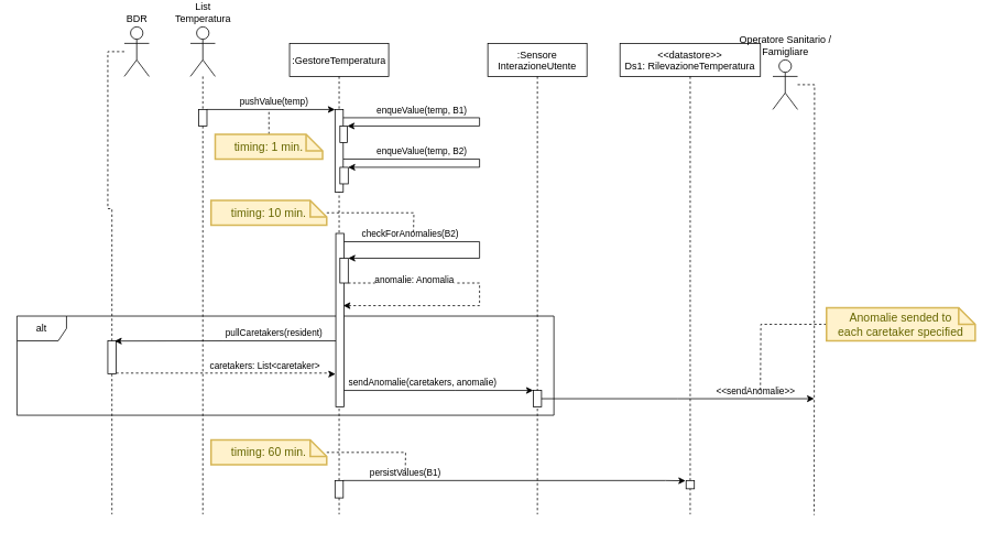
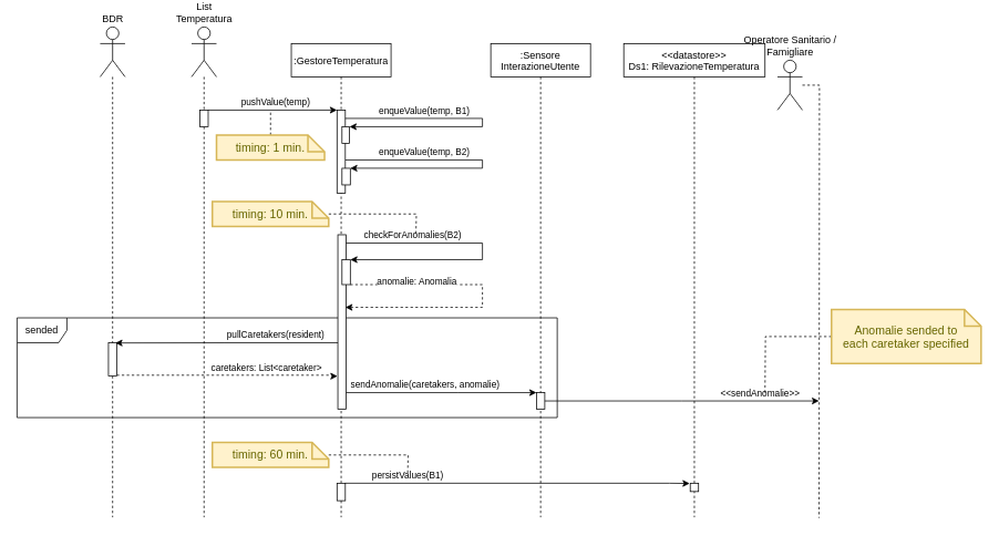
  <mxCell id="0" />
  <mxCell id="1" parent="0" />
- <mxCell id="2" value="alt" style="shape=umlFrame;whiteSpace=wrap;html=1;" parent="1" vertex="1"><mxGeometry x="20" y="370" width="650" height="120" as="geometry" /></mxCell>
+ <mxCell id="2" value="sended" style="shape=umlFrame;whiteSpace=wrap;html=1;" parent="1" vertex="1"><mxGeometry x="20" y="370" width="650" height="120" as="geometry" /></mxCell>
  <mxCell id="3" value=":GestoreTemperatura" style="shape=umlLifeline;perimeter=lifelinePerimeter;container=1;collapsible=0;recursiveResize=0;rounded=0;shadow=0;strokeWidth=1;" parent="1" vertex="1"><mxGeometry x="350" y="40" width="120" height="570" as="geometry" /></mxCell>
  <mxCell id="4" style="edgeStyle=orthogonalEdgeStyle;rounded=0;orthogonalLoop=1;jettySize=auto;html=1;entryX=0.989;entryY=-0.003;entryDx=0;entryDy=0;entryPerimeter=0;startArrow=none;startFill=0;endArrow=classic;endFill=1;" parent="3" edge="1"><mxGeometry relative="1" as="geometry"><Array as="points"><mxPoint x="230" y="140" /><mxPoint x="230" y="150" /></Array><mxPoint x="65" y="140" as="sourcePoint" /><mxPoint x="70.89" y="149.94" as="targetPoint" /></mxGeometry></mxCell>
  <mxCell id="5" value="enqueValue(temp, B2)" style="edgeLabel;html=1;align=center;verticalAlign=middle;resizable=0;points=[];" parent="4" vertex="1" connectable="0"><mxGeometry x="-0.338" relative="1" as="geometry"><mxPoint x="-17" y="-10" as="offset" /></mxGeometry></mxCell>
  <mxCell id="6" value="" style="points=[];perimeter=orthogonalPerimeter;rounded=0;shadow=0;strokeWidth=1;" parent="3" vertex="1"><mxGeometry x="55" y="80" width="10" height="100" as="geometry" /></mxCell>
  <mxCell id="7" value="" style="points=[];perimeter=orthogonalPerimeter;rounded=0;shadow=0;strokeWidth=1;" parent="3" vertex="1"><mxGeometry x="56" y="230" width="10" height="210" as="geometry" /></mxCell>
  <mxCell id="8" style="edgeStyle=orthogonalEdgeStyle;rounded=0;orthogonalLoop=1;jettySize=auto;html=1;entryX=0.905;entryY=0.416;entryDx=0;entryDy=0;entryPerimeter=0;dashed=1;startArrow=none;startFill=0;endArrow=classic;endFill=1;" parent="3" source="10" target="7" edge="1"><mxGeometry relative="1" as="geometry"><Array as="points"><mxPoint x="230" y="290" /><mxPoint x="230" y="317" /></Array></mxGeometry></mxCell>
  <mxCell id="9" value="anomalie: Anomalia" style="edgeLabel;html=1;align=center;verticalAlign=middle;resizable=0;points=[];" parent="8" vertex="1" connectable="0"><mxGeometry x="-0.324" y="2" relative="1" as="geometry"><mxPoint x="-40" y="-3" as="offset" /></mxGeometry></mxCell>
  <mxCell id="10" value="" style="points=[];perimeter=orthogonalPerimeter;rounded=0;shadow=0;strokeWidth=1;" parent="3" vertex="1"><mxGeometry x="61" y="260" width="10" height="30" as="geometry" /></mxCell>
  <mxCell id="11" style="edgeStyle=orthogonalEdgeStyle;rounded=0;orthogonalLoop=1;jettySize=auto;html=1;endArrow=classic;endFill=1;" parent="3" source="7" target="10" edge="1"><mxGeometry relative="1" as="geometry"><mxPoint x="-150" y="200" as="targetPoint" /><Array as="points"><mxPoint x="230" y="240" /><mxPoint x="230" y="260" /></Array></mxGeometry></mxCell>
  <mxCell id="12" value="checkForAnomalies(B2)" style="edgeLabel;html=1;align=center;verticalAlign=middle;resizable=0;points=[];" parent="11" vertex="1" connectable="0"><mxGeometry x="-0.383" y="2" relative="1" as="geometry"><mxPoint x="-27" y="-8" as="offset" /></mxGeometry></mxCell>
  <mxCell id="13" value="" style="points=[];perimeter=orthogonalPerimeter;rounded=0;shadow=0;strokeWidth=1;" parent="3" vertex="1"><mxGeometry x="61" y="100" width="9" height="20" as="geometry" /></mxCell>
  <mxCell id="14" style="edgeStyle=orthogonalEdgeStyle;rounded=0;orthogonalLoop=1;jettySize=auto;html=1;startArrow=none;startFill=0;endArrow=classic;endFill=1;" parent="3" source="6" edge="1"><mxGeometry relative="1" as="geometry"><mxPoint x="70" y="100" as="targetPoint" /><Array as="points"><mxPoint x="230" y="90" /><mxPoint x="230" y="100" /><mxPoint x="70" y="100" /></Array></mxGeometry></mxCell>
  <mxCell id="15" value="enqueValue(temp, B1)" style="edgeLabel;html=1;align=center;verticalAlign=middle;resizable=0;points=[];" parent="14" vertex="1" connectable="0"><mxGeometry x="-0.342" y="-2" relative="1" as="geometry"><mxPoint x="-16" y="-12" as="offset" /></mxGeometry></mxCell>
  <mxCell id="16" value="" style="points=[];perimeter=orthogonalPerimeter;rounded=0;shadow=0;strokeWidth=1;" parent="3" vertex="1"><mxGeometry x="61" y="150" width="10" height="20" as="geometry" /></mxCell>
  <mxCell id="17" value="" style="points=[];perimeter=orthogonalPerimeter;rounded=0;shadow=0;strokeWidth=1;" parent="3" vertex="1"><mxGeometry x="55" y="529" width="10" height="21" as="geometry" /></mxCell>
  <mxCell id="18" style="edgeStyle=orthogonalEdgeStyle;rounded=0;orthogonalLoop=1;jettySize=auto;html=1;dashed=1;endArrow=none;endFill=0;startArrow=none;" parent="1" source="22" edge="1"><mxGeometry relative="1" as="geometry"><mxPoint x="245" y="610" as="targetPoint" /><Array as="points"><mxPoint x="245" y="600" /></Array></mxGeometry></mxCell>
  <mxCell id="19" value="List&lt;br&gt;Temperatura" style="shape=umlActor;verticalLabelPosition=top;verticalAlign=bottom;html=1;outlineConnect=0;labelPosition=center;align=center;" parent="1" vertex="1"><mxGeometry x="230" y="20" width="30" height="60" as="geometry" /></mxCell>
  <mxCell id="20" style="edgeStyle=orthogonalEdgeStyle;rounded=0;orthogonalLoop=1;jettySize=auto;html=1;endArrow=classic;endFill=1;" parent="1" source="22" target="6" edge="1"><mxGeometry relative="1" as="geometry"><Array as="points"><mxPoint x="370" y="120" /><mxPoint x="370" y="120" /></Array></mxGeometry></mxCell>
  <mxCell id="21" value="pushValue(temp)" style="edgeLabel;html=1;align=center;verticalAlign=middle;resizable=0;points=[];" parent="20" vertex="1" connectable="0"><mxGeometry x="0.161" y="-1" relative="1" as="geometry"><mxPoint x="-10" y="-11" as="offset" /></mxGeometry></mxCell>
  <mxCell id="22" value="" style="points=[];perimeter=orthogonalPerimeter;rounded=0;shadow=0;strokeWidth=1;" parent="1" vertex="1"><mxGeometry x="240" y="120" width="10" height="20" as="geometry" /></mxCell>
  <mxCell id="23" value="" style="edgeStyle=orthogonalEdgeStyle;rounded=0;orthogonalLoop=1;jettySize=auto;html=1;dashed=1;endArrow=none;endFill=0;" parent="1" source="19" target="22" edge="1"><mxGeometry relative="1" as="geometry"><mxPoint x="245" y="360" as="targetPoint" /><mxPoint x="245" y="80" as="sourcePoint" /></mxGeometry></mxCell>
  <mxCell id="24" style="edgeStyle=orthogonalEdgeStyle;rounded=0;orthogonalLoop=1;jettySize=auto;html=1;endArrow=none;endFill=0;dashed=1;" parent="1" source="25" edge="1"><mxGeometry relative="1" as="geometry"><mxPoint x="325" y="120" as="targetPoint" /></mxGeometry></mxCell>
  <mxCell id="25" value="timing: 1 min." style="shape=note;strokeWidth=2;fontSize=14;size=20;whiteSpace=wrap;html=1;fillColor=#fff2cc;strokeColor=#d6b656;fontColor=#666600;" parent="1" vertex="1"><mxGeometry x="260" y="150" width="130" height="30" as="geometry" /></mxCell>
  <mxCell id="26" value="&lt;&lt;datastore&gt;&gt;&#10;Ds1: RilevazioneTemperatura" style="shape=umlLifeline;perimeter=lifelinePerimeter;container=1;collapsible=0;recursiveResize=0;rounded=0;shadow=0;strokeWidth=1;" parent="1" vertex="1"><mxGeometry x="750" y="40" width="170" height="570" as="geometry" /></mxCell>
  <mxCell id="27" value="" style="points=[];perimeter=orthogonalPerimeter;rounded=0;shadow=0;strokeWidth=1;" parent="26" vertex="1"><mxGeometry x="80" y="529" width="10" height="10" as="geometry" /></mxCell>
  <mxCell id="28" value=":Sensore&#10;InterazioneUtente" style="shape=umlLifeline;perimeter=lifelinePerimeter;container=1;collapsible=0;recursiveResize=0;rounded=0;shadow=0;strokeWidth=1;" parent="1" vertex="1"><mxGeometry x="590" y="40" width="120" height="570" as="geometry" /></mxCell>
  <mxCell id="29" value="" style="points=[];perimeter=orthogonalPerimeter;rounded=0;shadow=0;strokeWidth=1;" parent="28" vertex="1"><mxGeometry x="55" y="420" width="10" height="20" as="geometry" /></mxCell>
  <mxCell id="30" style="edgeStyle=orthogonalEdgeStyle;rounded=0;orthogonalLoop=1;jettySize=auto;html=1;dashed=1;endArrow=none;endFill=0;startArrow=none;" parent="1" source="34" edge="1"><mxGeometry relative="1" as="geometry"><mxPoint x="135" y="610" as="targetPoint" /></mxGeometry></mxCell>
- <mxCell id="31" value="BDR" style="shape=umlActor;verticalLabelPosition=top;verticalAlign=bottom;html=1;outlineConnect=0;labelPosition=center;align=center;" parent="1" vertex="1"><mxGeometry x="150" y="20" width="30" height="60" as="geometry" /></mxCell>
+ <mxCell id="31" value="BDR" style="shape=umlActor;verticalLabelPosition=top;verticalAlign=bottom;html=1;outlineConnect=0;labelPosition=center;align=center;" parent="1" vertex="1"><mxGeometry x="120" y="20" width="30" height="60" as="geometry" /></mxCell>
  <mxCell id="32" style="edgeStyle=orthogonalEdgeStyle;rounded=0;orthogonalLoop=1;jettySize=auto;html=1;startArrow=none;startFill=0;endArrow=classic;endFill=1;dashed=1;entryX=-0.043;entryY=0.815;entryDx=0;entryDy=0;entryPerimeter=0;" parent="1" edge="1"><mxGeometry relative="1" as="geometry"><mxPoint x="405.57" y="440.15" as="targetPoint" /><Array as="points"><mxPoint x="400" y="439" /><mxPoint x="400" y="440" /></Array><mxPoint x="140" y="439" as="sourcePoint" /></mxGeometry></mxCell>
  <mxCell id="33" value="caretakers: List&amp;lt;caretaker&amp;gt;" style="edgeLabel;html=1;align=center;verticalAlign=middle;resizable=0;points=[];" parent="32" vertex="1" connectable="0"><mxGeometry x="0.315" relative="1" as="geometry"><mxPoint x="4" y="-9" as="offset" /></mxGeometry></mxCell>
  <mxCell id="34" value="" style="points=[];perimeter=orthogonalPerimeter;rounded=0;shadow=0;strokeWidth=1;" parent="1" vertex="1"><mxGeometry x="130" y="400" width="10" height="40" as="geometry" /></mxCell>
  <mxCell id="35" value="" style="edgeStyle=orthogonalEdgeStyle;rounded=0;orthogonalLoop=1;jettySize=auto;html=1;dashed=1;endArrow=none;endFill=0;" parent="1" source="31" target="34" edge="1"><mxGeometry relative="1" as="geometry"><mxPoint x="135" y="760.833" as="targetPoint" /><mxPoint x="135" y="80" as="sourcePoint" /></mxGeometry></mxCell>
  <mxCell id="36" style="edgeStyle=orthogonalEdgeStyle;rounded=0;orthogonalLoop=1;jettySize=auto;html=1;startArrow=none;startFill=0;endArrow=none;endFill=0;dashed=1;" parent="1" source="37" edge="1"><mxGeometry relative="1" as="geometry"><mxPoint x="500" y="270" as="targetPoint" /></mxGeometry></mxCell>
  <mxCell id="37" value="timing: 10 min." style="shape=note;strokeWidth=2;fontSize=14;size=20;whiteSpace=wrap;html=1;fillColor=#fff2cc;strokeColor=#d6b656;fontColor=#666600;" parent="1" vertex="1"><mxGeometry x="255" y="230" width="140" height="30" as="geometry" /></mxCell>
  <mxCell id="38" style="edgeStyle=orthogonalEdgeStyle;rounded=0;orthogonalLoop=1;jettySize=auto;html=1;startArrow=none;startFill=0;endArrow=classic;endFill=1;entryX=-0.067;entryY=0.033;entryDx=0;entryDy=0;entryPerimeter=0;" parent="1" target="27" edge="1"><mxGeometry relative="1" as="geometry"><mxPoint x="805" y="569" as="targetPoint" /><Array as="points"><mxPoint x="805" y="569" /></Array><mxPoint x="415" y="569" as="sourcePoint" /></mxGeometry></mxCell>
  <mxCell id="39" value="persistValues(B1)" style="edgeLabel;html=1;align=center;verticalAlign=middle;resizable=0;points=[];" parent="38" vertex="1" connectable="0"><mxGeometry x="-0.297" y="-2" relative="1" as="geometry"><mxPoint x="-72" y="-12" as="offset" /></mxGeometry></mxCell>
  <mxCell id="40" style="edgeStyle=orthogonalEdgeStyle;rounded=0;orthogonalLoop=1;jettySize=auto;html=1;startArrow=none;startFill=0;endArrow=none;endFill=0;dashed=1;" parent="1" source="41" edge="1"><mxGeometry relative="1" as="geometry"><mxPoint x="490" y="560" as="targetPoint" /></mxGeometry></mxCell>
  <mxCell id="41" value="timing: 60 min." style="shape=note;strokeWidth=2;fontSize=14;size=20;whiteSpace=wrap;html=1;fillColor=#fff2cc;strokeColor=#d6b656;fontColor=#666600;" parent="1" vertex="1"><mxGeometry x="255" y="520" width="140" height="30" as="geometry" /></mxCell>
  <mxCell id="42" style="edgeStyle=orthogonalEdgeStyle;rounded=0;orthogonalLoop=1;jettySize=auto;html=1;entryX=0.829;entryY=0.005;entryDx=0;entryDy=0;entryPerimeter=0;startArrow=none;startFill=0;endArrow=classic;endFill=1;" parent="1" source="7" target="34" edge="1"><mxGeometry relative="1" as="geometry"><Array as="points"><mxPoint x="270" y="400" /><mxPoint x="270" y="400" /></Array></mxGeometry></mxCell>
  <mxCell id="43" value="pullCaretakers(resident)" style="edgeLabel;html=1;align=center;verticalAlign=middle;resizable=0;points=[];" parent="42" vertex="1" connectable="0"><mxGeometry x="-0.288" y="4" relative="1" as="geometry"><mxPoint x="19" y="-14" as="offset" /></mxGeometry></mxCell>
  <mxCell id="44" style="edgeStyle=orthogonalEdgeStyle;rounded=0;orthogonalLoop=1;jettySize=auto;html=1;startArrow=none;startFill=0;endArrow=classic;endFill=1;" parent="1" source="7" target="29" edge="1"><mxGeometry relative="1" as="geometry"><Array as="points"><mxPoint x="550" y="460" /><mxPoint x="550" y="460" /></Array></mxGeometry></mxCell>
  <mxCell id="45" value="sendAnomalie(caretakers, anomalie)" style="edgeLabel;html=1;align=center;verticalAlign=middle;resizable=0;points=[];" parent="44" vertex="1" connectable="0"><mxGeometry x="-0.256" y="1" relative="1" as="geometry"><mxPoint x="9" y="-9" as="offset" /></mxGeometry></mxCell>
  <mxCell id="46" style="edgeStyle=orthogonalEdgeStyle;rounded=0;orthogonalLoop=1;jettySize=auto;html=1;endArrow=none;endFill=0;dashed=1;" parent="1" source="47" edge="1"><mxGeometry relative="1" as="geometry"><mxPoint x="985" y="610.69" as="targetPoint" /></mxGeometry></mxCell>
  <mxCell id="47" value="Operatore Sanitario /&lt;br&gt;Famigliare" style="shape=umlActor;verticalLabelPosition=top;verticalAlign=bottom;html=1;outlineConnect=0;labelPosition=center;align=center;" parent="1" vertex="1"><mxGeometry x="935" y="60" width="30" height="60" as="geometry" /></mxCell>
  <mxCell id="48" style="edgeStyle=orthogonalEdgeStyle;rounded=0;orthogonalLoop=1;jettySize=auto;html=1;endArrow=classic;endFill=1;" parent="1" source="29" edge="1"><mxGeometry relative="1" as="geometry"><mxPoint x="985" y="470" as="targetPoint" /><mxPoint x="660" y="470" as="sourcePoint" /></mxGeometry></mxCell>
  <mxCell id="49" value="&amp;lt;&amp;lt;sendAnomalie&amp;gt;&amp;gt;" style="edgeLabel;html=1;align=center;verticalAlign=middle;resizable=0;points=[];" parent="48" vertex="1" connectable="0"><mxGeometry x="0.288" y="1" relative="1" as="geometry"><mxPoint x="46" y="-9" as="offset" /></mxGeometry></mxCell>
  <mxCell id="50" style="edgeStyle=orthogonalEdgeStyle;rounded=0;orthogonalLoop=1;jettySize=auto;html=1;endArrow=none;endFill=0;dashed=1;" parent="1" source="51" edge="1"><mxGeometry relative="1" as="geometry"><mxPoint x="920" y="460" as="targetPoint" /></mxGeometry></mxCell>
- <mxCell id="51" value="Anomalie sended to&lt;br&gt;each caretaker specified" style="shape=note;strokeWidth=2;fontSize=14;size=20;whiteSpace=wrap;html=1;fillColor=#fff2cc;strokeColor=#d6b656;fontColor=#666600;" parent="1" vertex="1"><mxGeometry x="1000" y="360" width="180" height="40" as="geometry" /></mxCell>
+ <mxCell id="51" value="Anomalie sended to&lt;br&gt;each caretaker specified" style="shape=note;strokeWidth=2;fontSize=14;size=20;whiteSpace=wrap;html=1;fillColor=#fff2cc;strokeColor=#d6b656;fontColor=#666600;" parent="1" vertex="1"><mxGeometry x="1000" y="360" width="180" height="65" as="geometry" /></mxCell>
